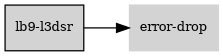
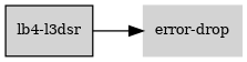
  digraph {
    rankdir=LR
    node [fillcolor=lightgray fontcolor=black fontsize=10 shape=box style=filled]
-   "lb4-l3dsr" [color=black label="lb9-l3dsr"]
+   "lb4-l3dsr" [color=black]
    "error-drop" [color=lightgray]
    "lb4-l3dsr" -> "error-drop" [fontsize=8]
  }
